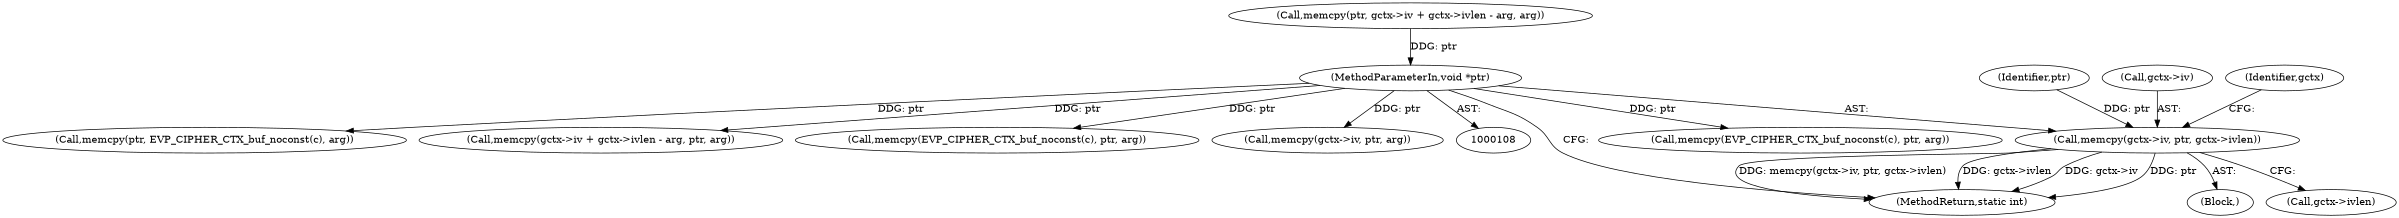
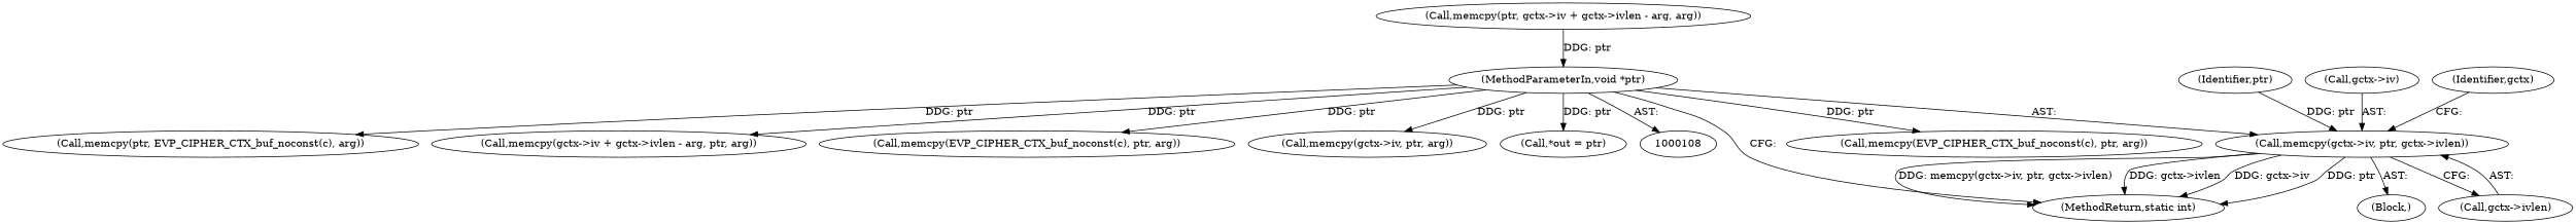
  digraph {
    n1 [label="(Call,memcpy(gctx->iv, ptr, gctx->ivlen))"]
    n2 [label="(MethodReturn,static int)"]
    n3 [label="(Block,)"]
    n4 [label="(Call,gctx->ivlen)"]
    n5 [label="(MethodParameterIn,void *ptr)"]
    n6 [label="(Call,memcpy(EVP_CIPHER_CTX_buf_noconst(c), ptr, arg))"]
    n7 [label="(Call,memcpy(ptr, EVP_CIPHER_CTX_buf_noconst(c), arg))"]
    n8 [label="(Call,memcpy(gctx->iv + gctx->ivlen - arg, ptr, arg))"]
    n9 [label="(Call,memcpy(EVP_CIPHER_CTX_buf_noconst(c), ptr, arg))"]
    n10 [label="(Call,memcpy(gctx->iv, ptr, arg))"]
+   n11 [label="(Call,*out = ptr)"]
    1000108
    n13 [label="(Call,memcpy(ptr, gctx->iv + gctx->ivlen - arg, arg))"]
    n14 [label="(Identifier,ptr)"]
    n15 [label="(Call,gctx->iv)"]
    n16 [label="(Identifier,gctx)"]
    n1 -> n2 [label="DDG: ptr"]
    n1 -> n2 [label="DDG: memcpy(gctx->iv, ptr, gctx->ivlen)"]
    n1 -> n2 [label="DDG: gctx->ivlen"]
    n1 -> n2 [label="DDG: gctx->iv"]
    n1 -> n3 [label="AST: "]
    n1 -> n4 [label="CFG: "]
+   n4 -> n1 [label="AST: "]
    n5 -> n1 [label="AST: "]
    n5 -> n2 [label="CFG: "]
    n5 -> n6 [label="DDG: ptr"]
    n5 -> n7 [label="DDG: ptr"]
    n5 -> n8 [label="DDG: ptr"]
    n5 -> n9 [label="DDG: ptr"]
    n5 -> n10 [label="DDG: ptr"]
+   n5 -> n11 [label="DDG: ptr"]
    n5 -> 1000108 [label="AST: "]
    n13 -> n5 [label="DDG: ptr"]
    n14 -> n1 [label="DDG: ptr"]
    n15 -> n1 [label="AST: "]
    n16 -> n1 [label="CFG: "]
  }
